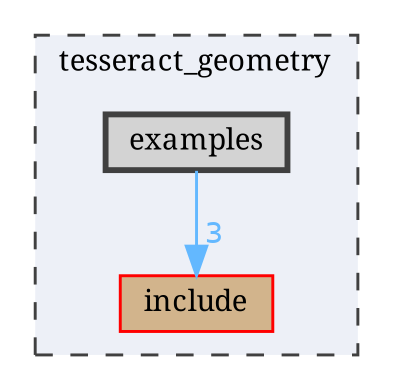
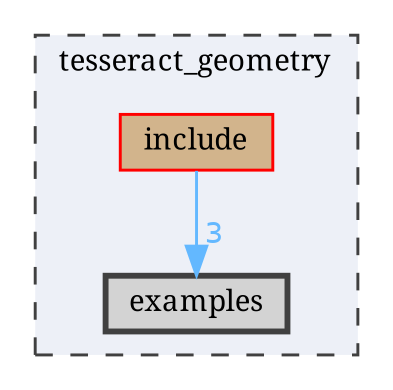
  digraph {
    compound=true
    fontname="Noto Serif"
    node [fontname="Noto Serif" fontsize=10 shape=box]
    n1 [color=red fillcolor=tan height=0.2 label=include style=filled width=0.4]
    n2 [color=grey25 fillcolor=lightgrey height=0.2 label=examples style="filled,bold" width=0.4]
    subgraph cluster_1 {
      bgcolor="#edf0f7"
      fontsize=10
      label=tesseract_geometry
      pencolor=grey25
      style="filled,dashed"
      n1
      n2
    }
-   n2 -> n1 [color=steelblue1 fontcolor=steelblue1 fontname="Noto Serif" fontsize=10 headlabel=3 labeldistance=1.5 labelfontname=Helvetica labelfontsize=10]
+   n1 -> n2 [color=steelblue1 fontcolor=steelblue1 fontname="Noto Serif" fontsize=10 headlabel=3 labeldistance=1.5 labelfontname=Helvetica labelfontsize=10]
  }
